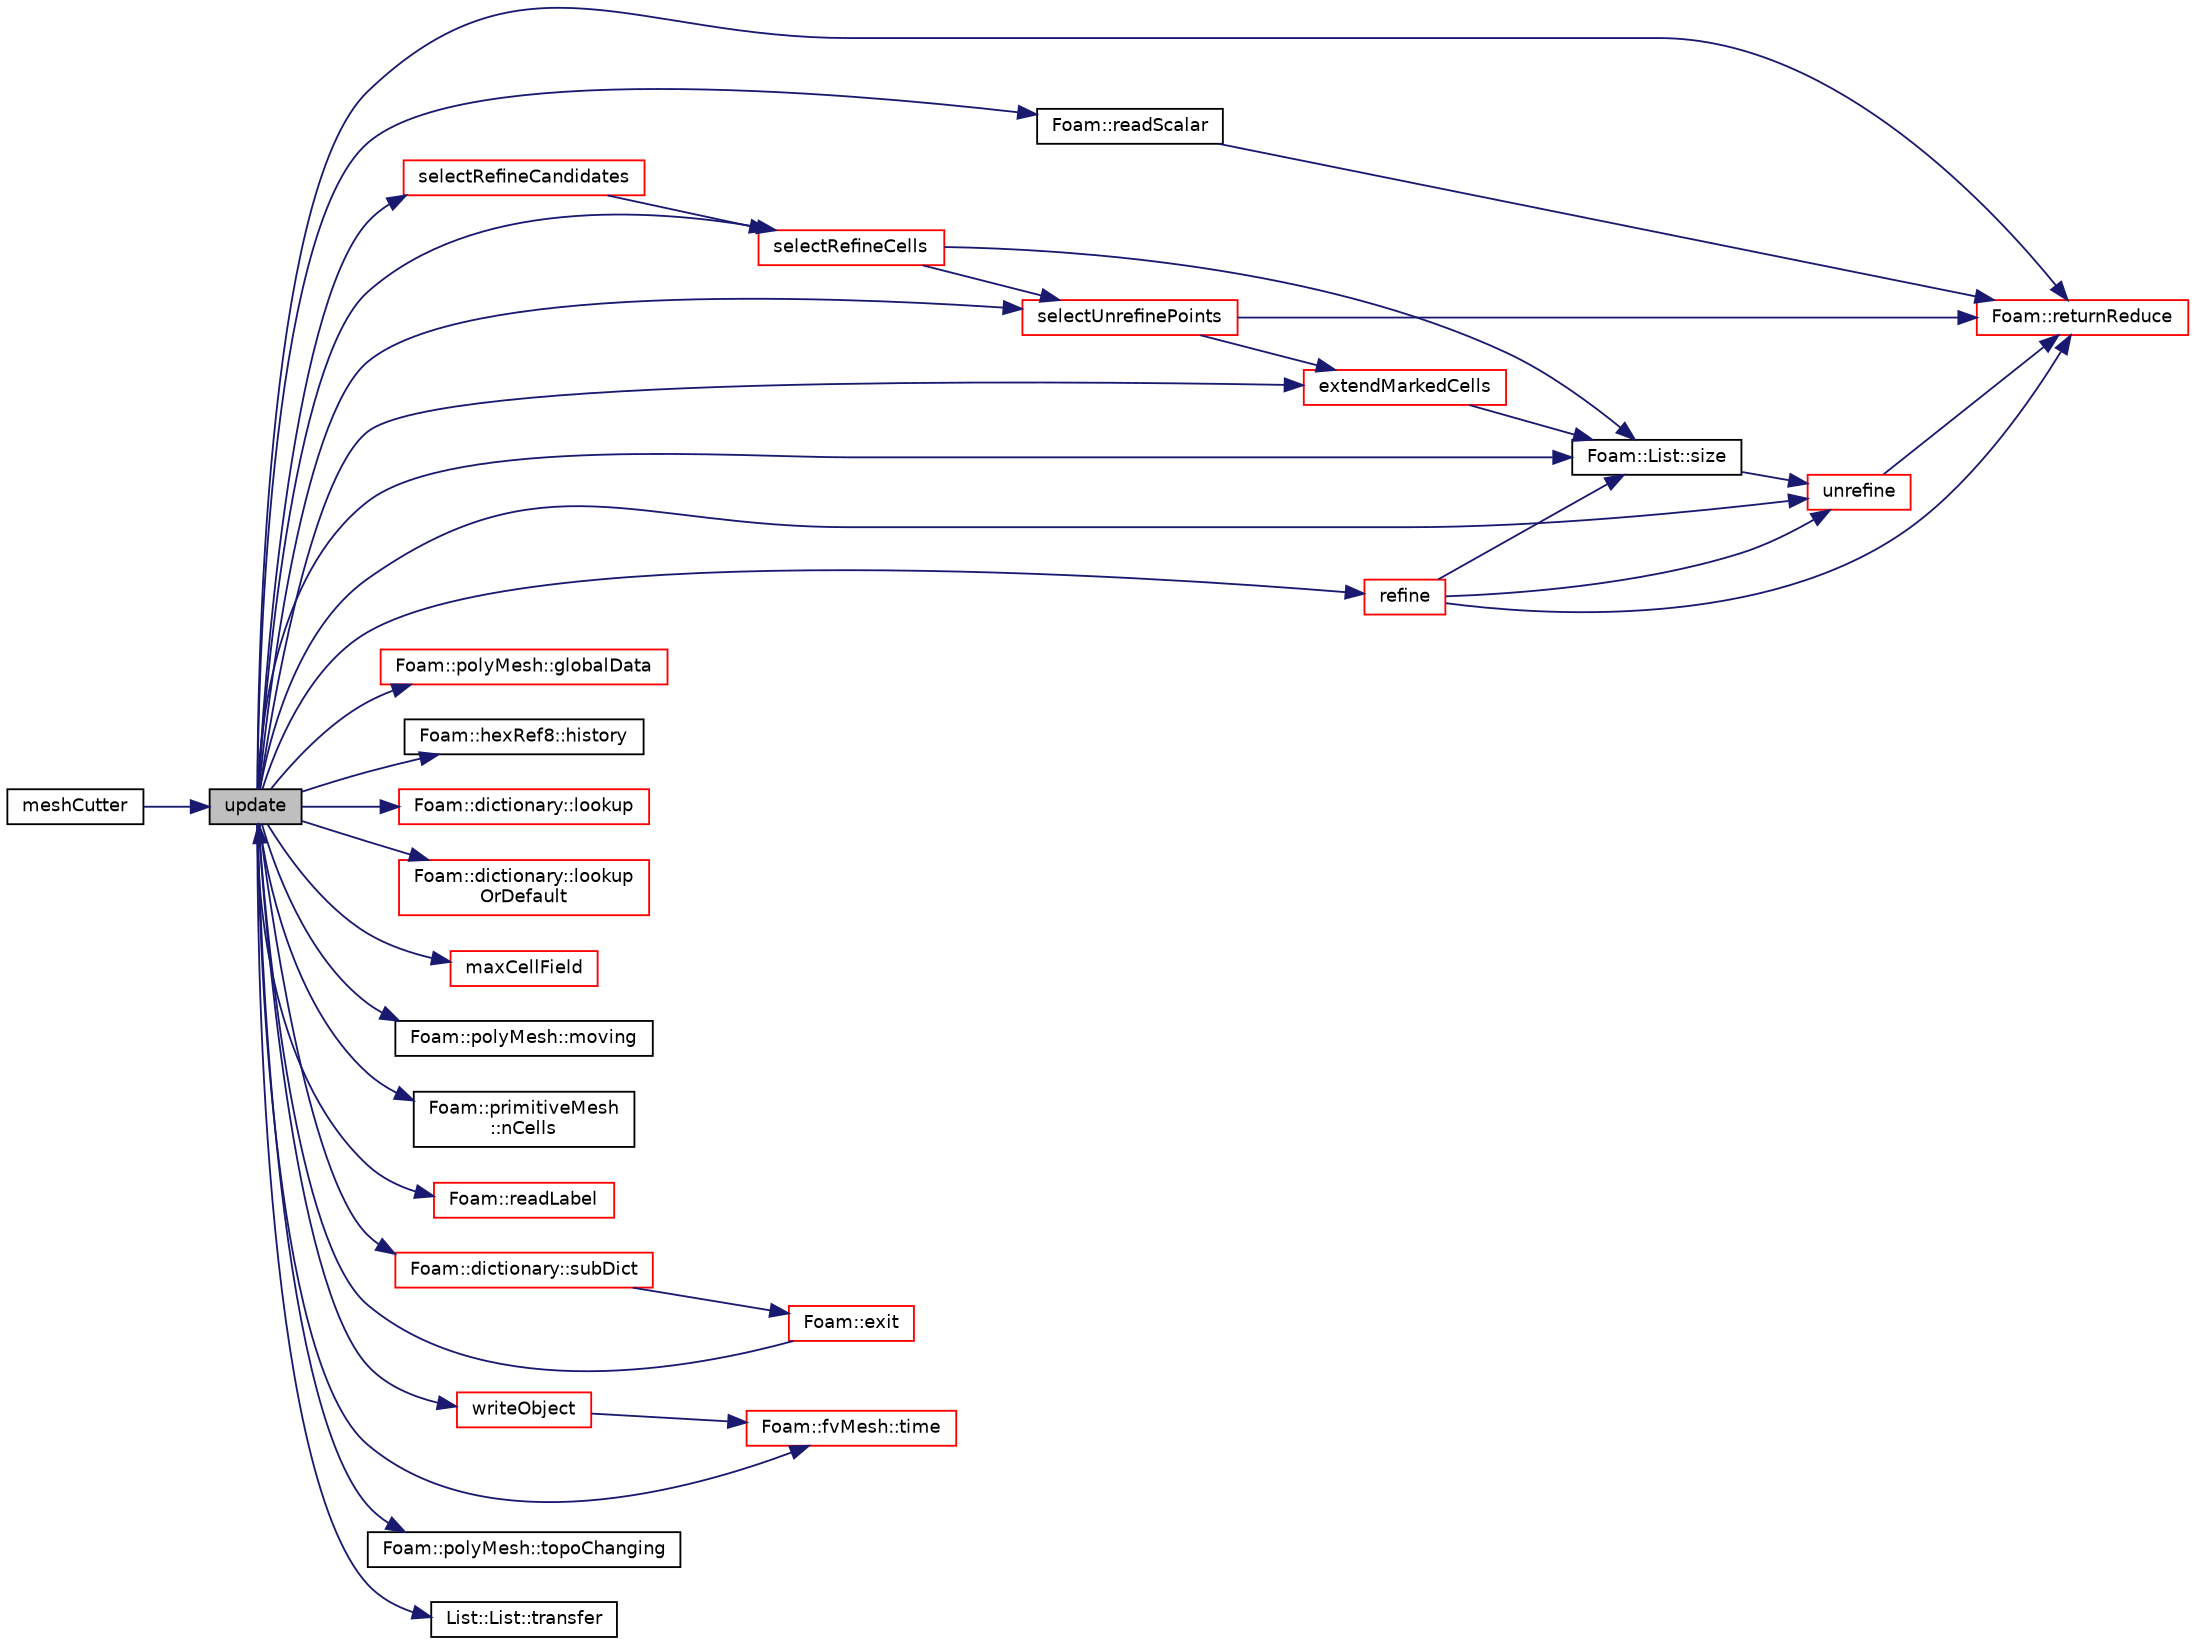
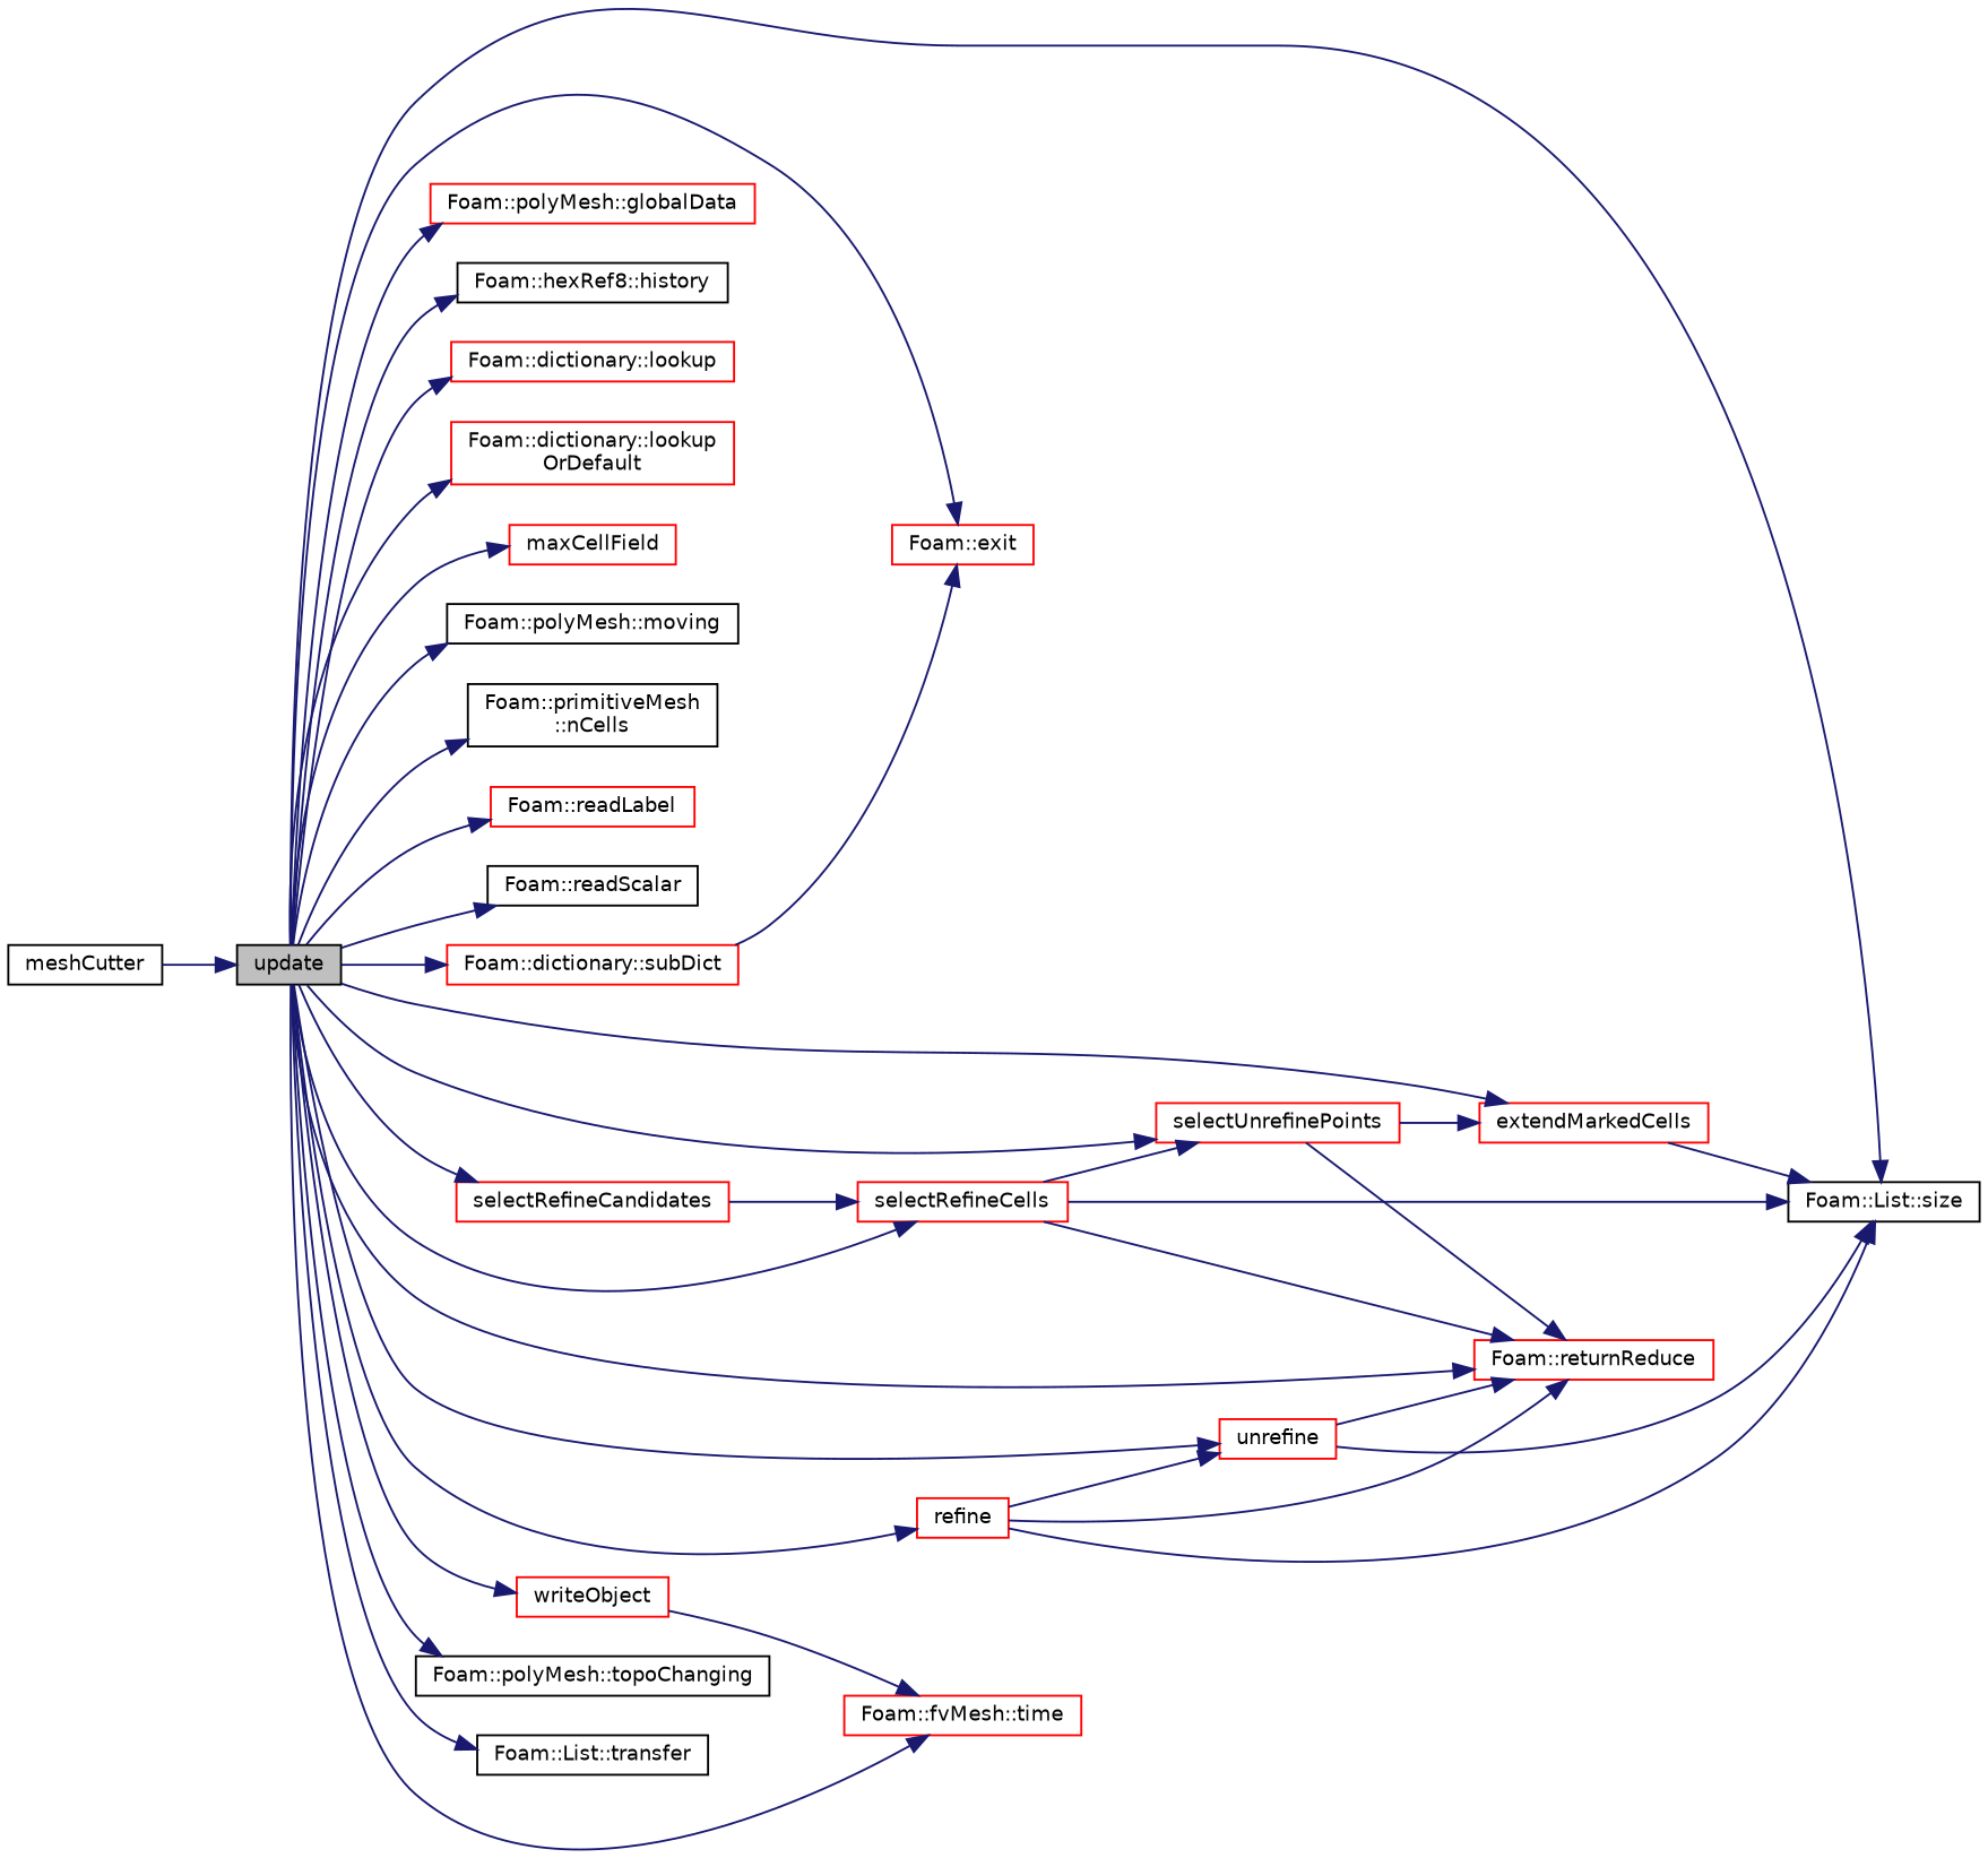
  digraph {
    rankdir=LR
    node [color=red fontname=Helvetica fontsize=10 shape=record]
    edge [color=midnightblue fontname=Helvetica fontsize=10 labelfontname=Helvetica labelfontsize=10 style=solid]
    n1 [color=black fillcolor=grey75 fontcolor=black height=0.2 label=update style=filled width=0.4]
    n2 [height=0.2 label="Foam::exit" width=0.4]
    n3 [height=0.2 label=extendMarkedCells width=0.4]
    n4 [height=0.2 label="Foam::polyMesh::globalData" width=0.4]
    n5 [color=black height=0.2 label="Foam::hexRef8::history" width=0.4]
    n6 [height=0.2 label="Foam::dictionary::lookup" width=0.4]
    n7 [height=0.2 label="Foam::dictionary::lookup\lOrDefault" width=0.4]
    n8 [height=0.2 label=maxCellField width=0.4]
    n9 [color=black height=0.2 label="Foam::polyMesh::moving" width=0.4]
    n10 [color=black height=0.2 label="Foam::primitiveMesh\l::nCells" width=0.4]
    n11 [height=0.2 label="Foam::readLabel" width=0.4]
    n12 [color=black height=0.2 label="Foam::readScalar" width=0.4]
    n13 [height=0.2 label=refine width=0.4]
    n14 [height=0.2 label="Foam::returnReduce" width=0.4]
    n15 [color=black height=0.2 label="Foam::List::size" width=0.4]
    n16 [height=0.2 label=unrefine width=0.4]
    n17 [height=0.2 label=selectRefineCandidates width=0.4]
    n18 [height=0.2 label=selectRefineCells width=0.4]
    n19 [height=0.2 label=selectUnrefinePoints width=0.4]
    n20 [height=0.2 label="Foam::dictionary::subDict" width=0.4]
    n21 [height=0.2 label="Foam::fvMesh::time" width=0.4]
    n22 [color=black height=0.2 label="Foam::polyMesh::topoChanging" width=0.4]
-   n23 [color=black height=0.2 label="List::List::transfer" width=0.4]
+   n23 [color=black height=0.2 label="Foam::List::transfer" width=0.4]
    n24 [height=0.2 label=writeObject width=0.4]
    n25 [color=black height=0.2 label=meshCutter width=0.4]
-   n2 -> n1
+   n1 -> n2
    n1 -> n3
    n1 -> n4
    n1 -> n5
    n1 -> n6
    n1 -> n7
    n1 -> n8
    n1 -> n9
    n1 -> n10
    n1 -> n11
    n1 -> n12
    n1 -> n13
    n1 -> n14
    n1 -> n15
    n1 -> n16
    n1 -> n17
    n1 -> n18
    n1 -> n19
    n1 -> n20
    n1 -> n21
    n1 -> n22
    n1 -> n23
    n1 -> n24
    n3 -> n15
    n13 -> n14
    n13 -> n15
    n13 -> n16
    n16 -> n14
-   n15 -> n16
+   n16 -> n15
    n17 -> n18
-   n12 -> n14
+   n18 -> n14
    n18 -> n15
    n18 -> n19
    n19 -> n3
    n19 -> n14
    n20 -> n2
    n24 -> n21
    n25 -> n1
  }
